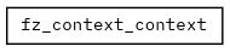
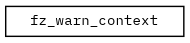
  digraph {
    rankdir=LR
    fontname="IBM Plex Mono"
-   n1 [color=black fillcolor=white fontname="IBM Plex Mono" fontsize=10 height=0.2 label=fz_context_context shape=record style=filled width=0.4]
+   n1 [color=black fillcolor=white fontname="IBM Plex Mono" fontsize=10 height=0.2 label=fz_warn_context shape=record style=filled width=0.4]
  }
